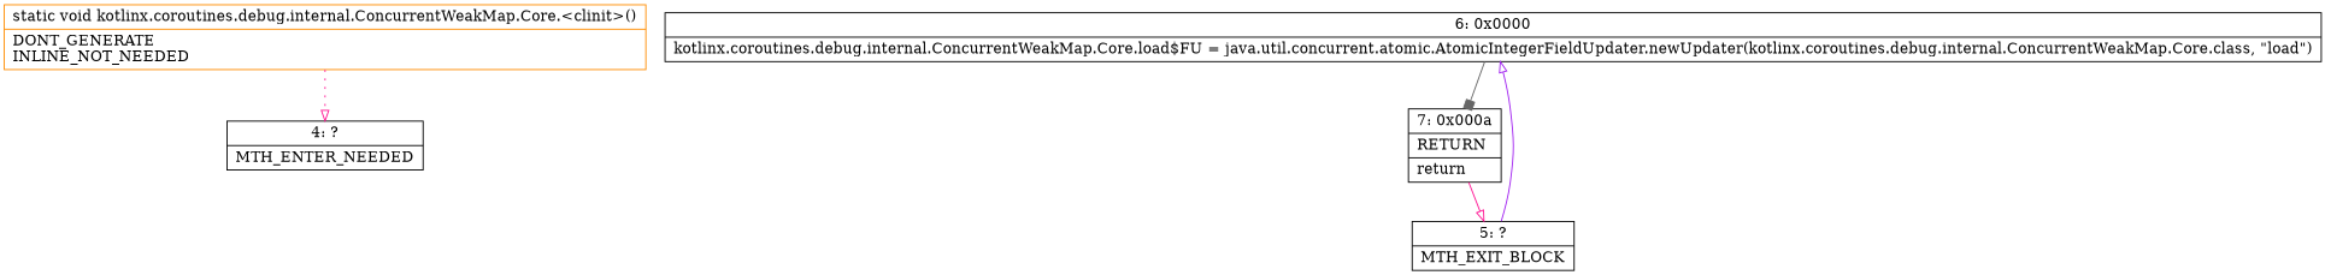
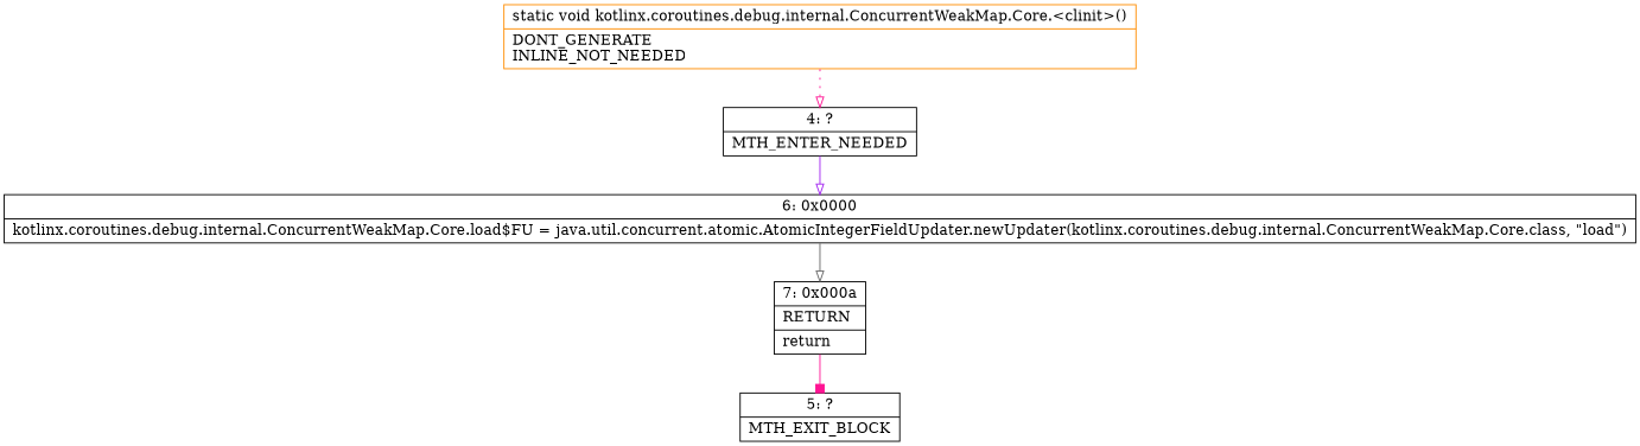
  digraph {
    fontname="DejaVu Serif"
    node [color=black fontname="DejaVu Serif" shape=record]
    edge [arrowhead=onormal color=deeppink fontname="DejaVu Serif" style=solid]
    n1 [label="{4\:\ ?|MTH_ENTER_NEEDED\l}"]
    n2 [label="{6\:\ 0x0000|kotlinx.coroutines.debug.internal.ConcurrentWeakMap.Core.load$FU = java.util.concurrent.atomic.AtomicIntegerFieldUpdater.newUpdater(kotlinx.coroutines.debug.internal.ConcurrentWeakMap.Core.class, \"load\")\l}"]
    n3 [label="{7\:\ 0x000a|RETURN\l|return\l}"]
    n4 [label="{5\:\ ?|MTH_EXIT_BLOCK\l}"]
    n5 [color=darkorange label="{static void kotlinx.coroutines.debug.internal.ConcurrentWeakMap.Core.\<clinit\>()  | DONT_GENERATE\lINLINE_NOT_NEEDED\l}"]
-   n4 -> n2 [color=purple]
-   n2 -> n3 [arrowhead=box color=gray40]
-   n3 -> n4
+   n1 -> n2 [color=purple]
+   n2 -> n3 [color=gray40]
+   n3 -> n4 [arrowhead=box]
    n5 -> n1 [style=dotted]
  }
